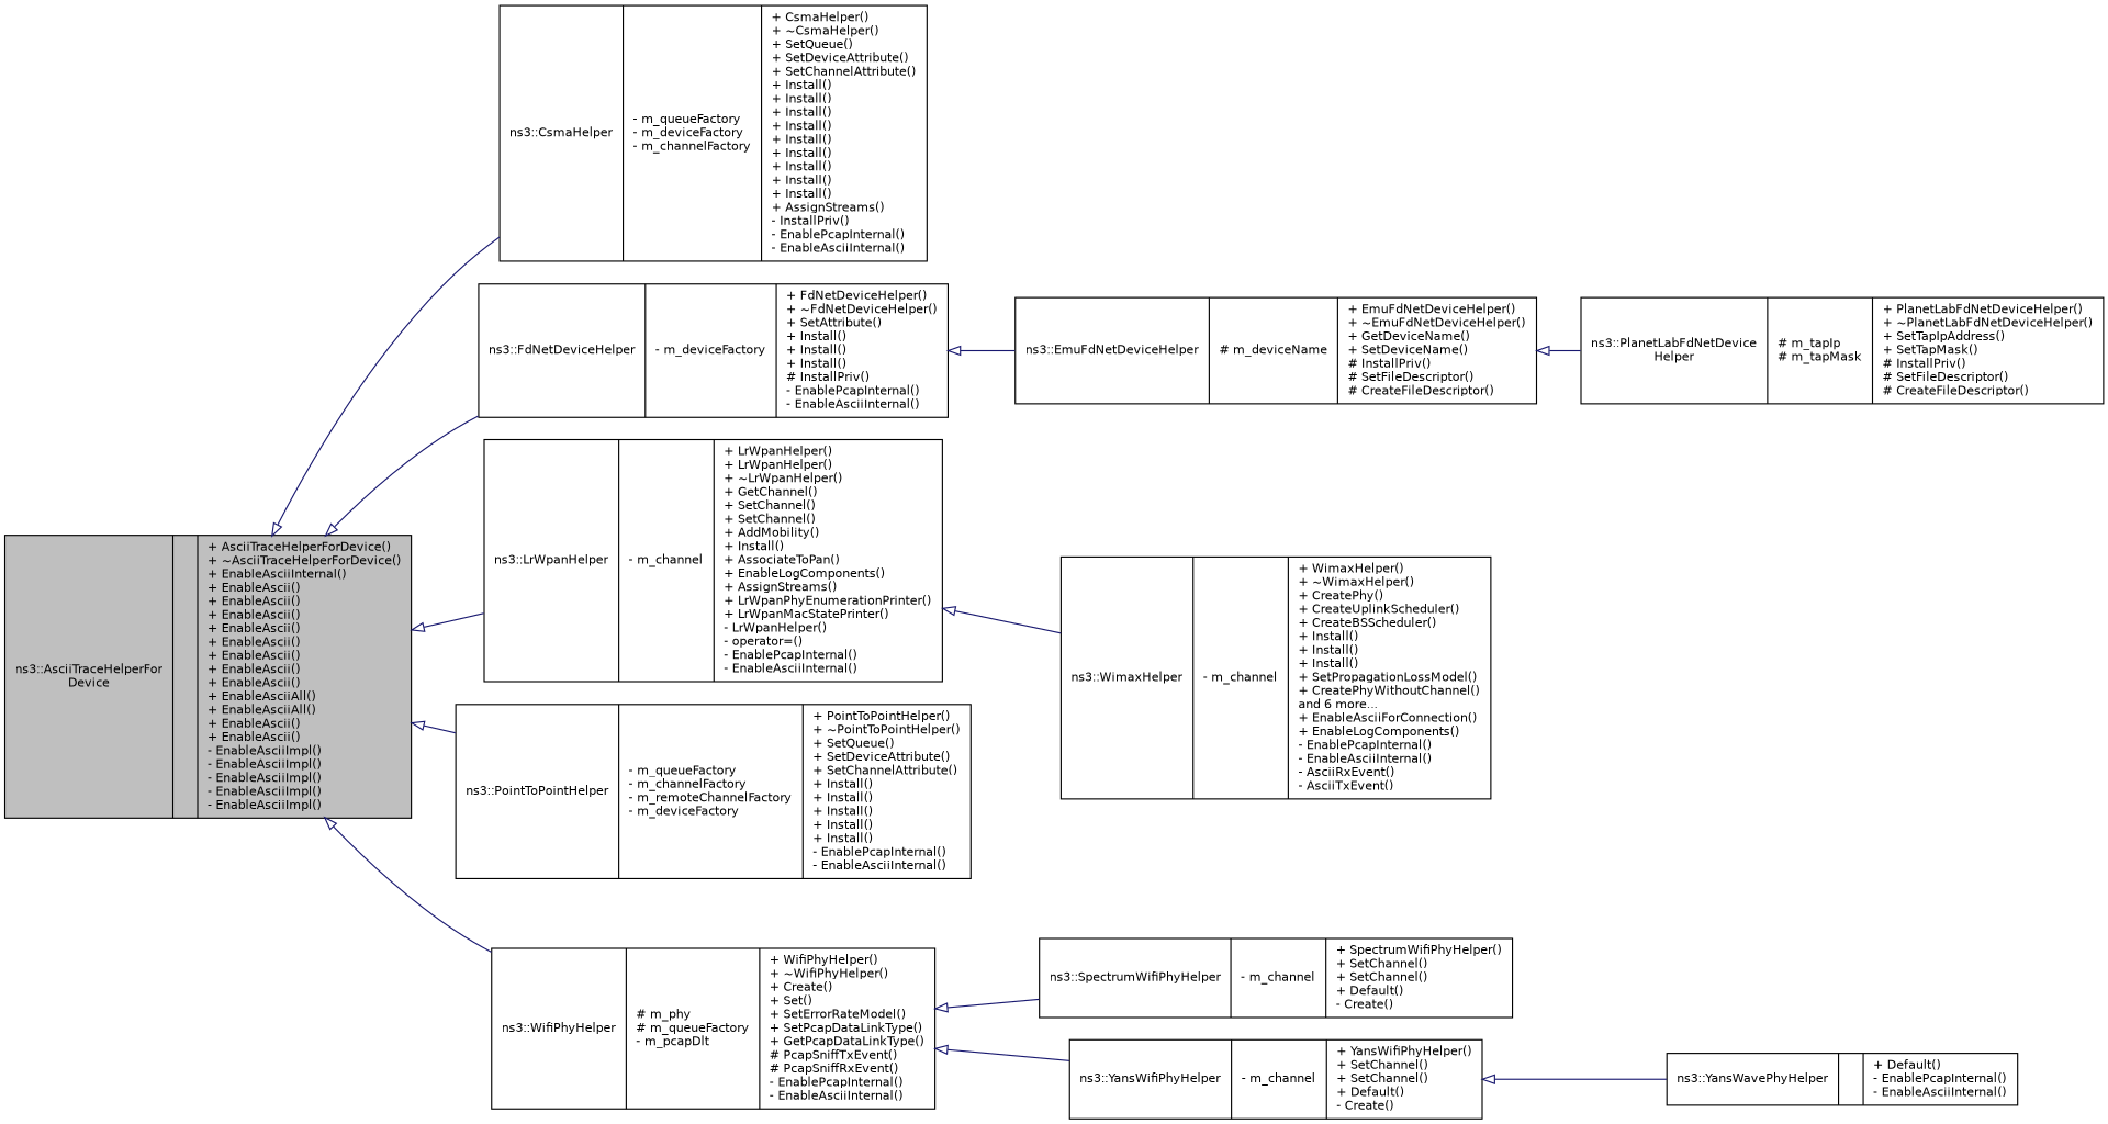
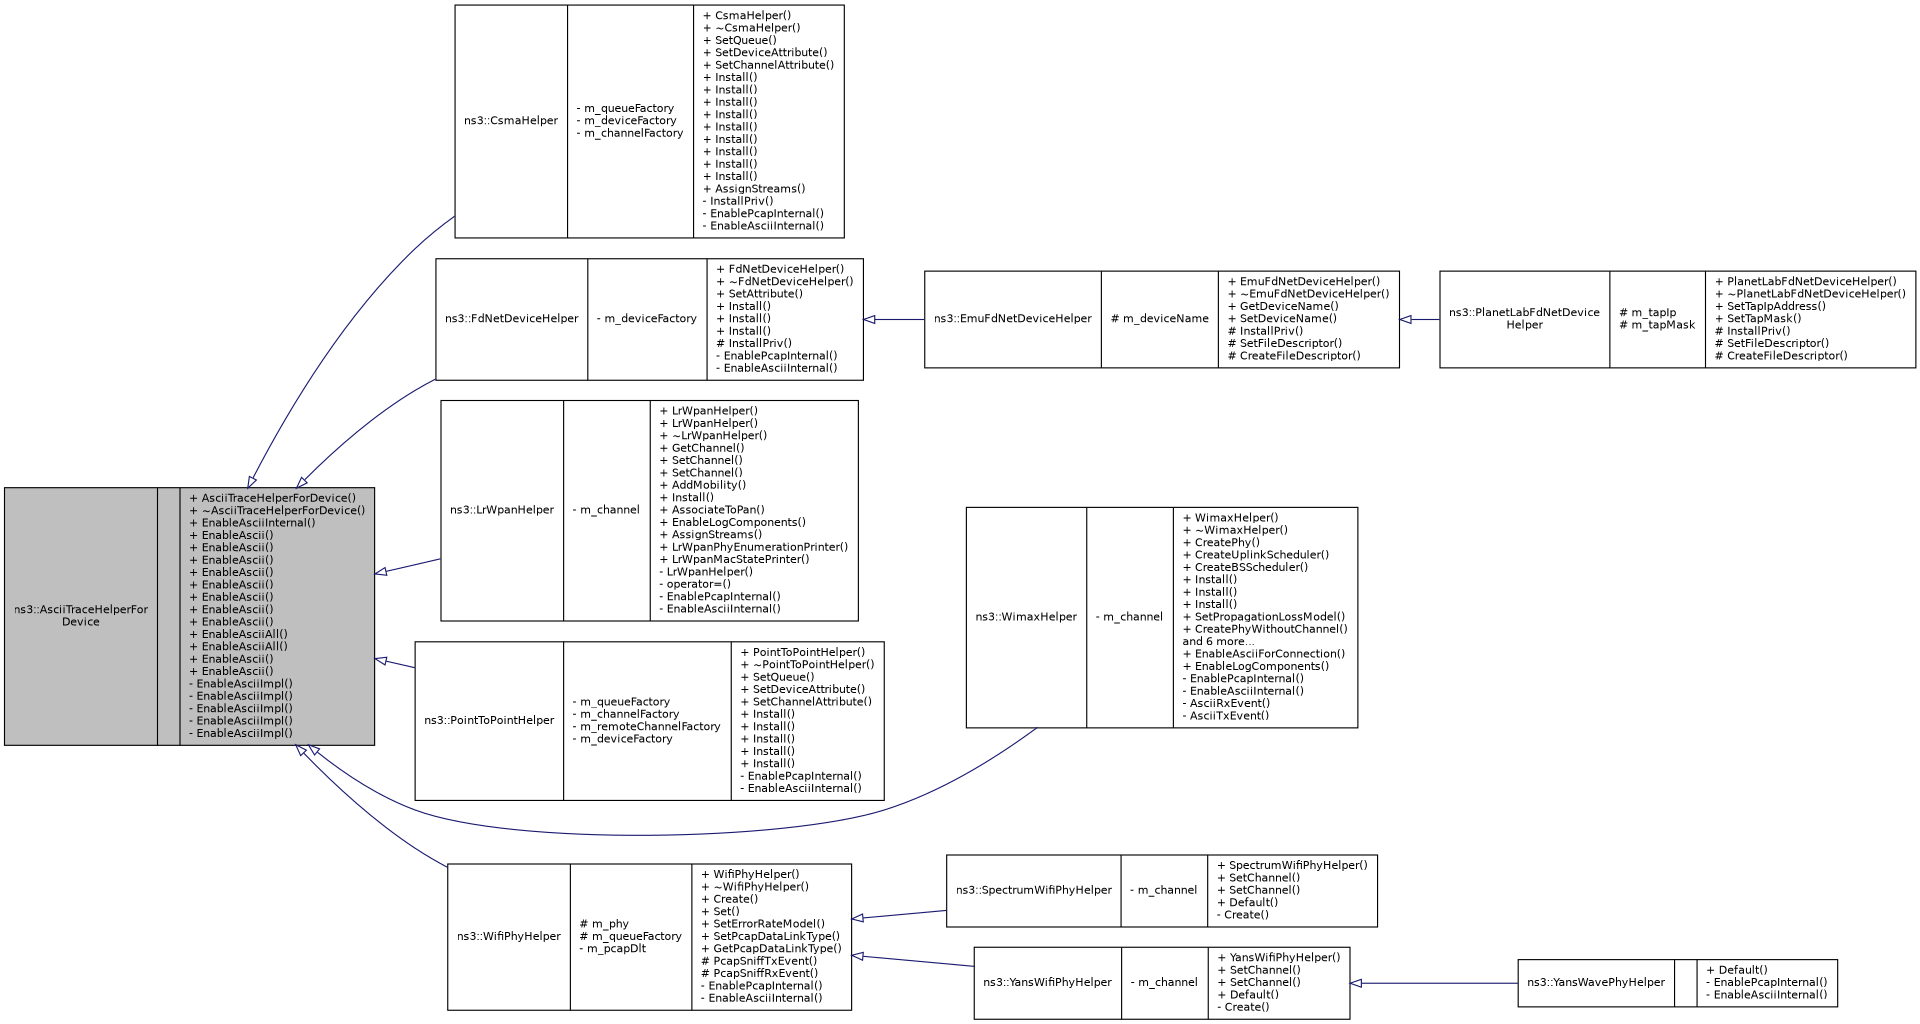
  digraph {
    rankdir=LR
    node [color=black fillcolor=white fontname=Helvetica fontsize=10 shape=record style=filled]
    edge [arrowtail=onormal color=midnightblue dir=back fontname=Helvetica fontsize=10 labelfontname=Helvetica labelfontsize=10 style=solid]
    n1 [fillcolor=grey75 fontcolor=black height=0.2 label="{ns3::AsciiTraceHelperFor\lDevice\n||+ AsciiTraceHelperForDevice()\l+ ~AsciiTraceHelperForDevice()\l+ EnableAsciiInternal()\l+ EnableAscii()\l+ EnableAscii()\l+ EnableAscii()\l+ EnableAscii()\l+ EnableAscii()\l+ EnableAscii()\l+ EnableAscii()\l+ EnableAscii()\l+ EnableAsciiAll()\l+ EnableAsciiAll()\l+ EnableAscii()\l+ EnableAscii()\l- EnableAsciiImpl()\l- EnableAsciiImpl()\l- EnableAsciiImpl()\l- EnableAsciiImpl()\l- EnableAsciiImpl()\l}" width=0.4]
    n2 [height=0.2 label="{ns3::CsmaHelper\n|- m_queueFactory\l- m_deviceFactory\l- m_channelFactory\l|+ CsmaHelper()\l+ ~CsmaHelper()\l+ SetQueue()\l+ SetDeviceAttribute()\l+ SetChannelAttribute()\l+ Install()\l+ Install()\l+ Install()\l+ Install()\l+ Install()\l+ Install()\l+ Install()\l+ Install()\l+ Install()\l+ AssignStreams()\l- InstallPriv()\l- EnablePcapInternal()\l- EnableAsciiInternal()\l}" width=0.4]
    n3 [height=0.2 label="{ns3::FdNetDeviceHelper\n|- m_deviceFactory\l|+ FdNetDeviceHelper()\l+ ~FdNetDeviceHelper()\l+ SetAttribute()\l+ Install()\l+ Install()\l+ Install()\l# InstallPriv()\l- EnablePcapInternal()\l- EnableAsciiInternal()\l}" width=0.4]
    n4 [height=0.2 label="{ns3::LrWpanHelper\n|- m_channel\l|+ LrWpanHelper()\l+ LrWpanHelper()\l+ ~LrWpanHelper()\l+ GetChannel()\l+ SetChannel()\l+ SetChannel()\l+ AddMobility()\l+ Install()\l+ AssociateToPan()\l+ EnableLogComponents()\l+ AssignStreams()\l+ LrWpanPhyEnumerationPrinter()\l+ LrWpanMacStatePrinter()\l- LrWpanHelper()\l- operator=()\l- EnablePcapInternal()\l- EnableAsciiInternal()\l}" width=0.4]
    n5 [height=0.2 label="{ns3::PointToPointHelper\n|- m_queueFactory\l- m_channelFactory\l- m_remoteChannelFactory\l- m_deviceFactory\l|+ PointToPointHelper()\l+ ~PointToPointHelper()\l+ SetQueue()\l+ SetDeviceAttribute()\l+ SetChannelAttribute()\l+ Install()\l+ Install()\l+ Install()\l+ Install()\l+ Install()\l- EnablePcapInternal()\l- EnableAsciiInternal()\l}" width=0.4]
    n6 [height=0.2 label="{ns3::WifiPhyHelper\n|# m_phy\l# m_queueFactory\l- m_pcapDlt\l|+ WifiPhyHelper()\l+ ~WifiPhyHelper()\l+ Create()\l+ Set()\l+ SetErrorRateModel()\l+ SetPcapDataLinkType()\l+ GetPcapDataLinkType()\l# PcapSniffTxEvent()\l# PcapSniffRxEvent()\l- EnablePcapInternal()\l- EnableAsciiInternal()\l}" width=0.4]
    n7 [height=0.2 label="{ns3::WimaxHelper\n|- m_channel\l|+ WimaxHelper()\l+ ~WimaxHelper()\l+ CreatePhy()\l+ CreateUplinkScheduler()\l+ CreateBSScheduler()\l+ Install()\l+ Install()\l+ Install()\l+ SetPropagationLossModel()\l+ CreatePhyWithoutChannel()\land 6 more...\l+ EnableAsciiForConnection()\l+ EnableLogComponents()\l- EnablePcapInternal()\l- EnableAsciiInternal()\l- AsciiRxEvent()\l- AsciiTxEvent()\l}" width=0.4]
    n8 [height=0.2 label="{ns3::EmuFdNetDeviceHelper\n|# m_deviceName\l|+ EmuFdNetDeviceHelper()\l+ ~EmuFdNetDeviceHelper()\l+ GetDeviceName()\l+ SetDeviceName()\l# InstallPriv()\l# SetFileDescriptor()\l# CreateFileDescriptor()\l}" width=0.4]
    n9 [height=0.2 label="{ns3::SpectrumWifiPhyHelper\n|- m_channel\l|+ SpectrumWifiPhyHelper()\l+ SetChannel()\l+ SetChannel()\l+ Default()\l- Create()\l}" width=0.4]
    n10 [height=0.2 label="{ns3::YansWifiPhyHelper\n|- m_channel\l|+ YansWifiPhyHelper()\l+ SetChannel()\l+ SetChannel()\l+ Default()\l- Create()\l}" width=0.4]
    n11 [height=0.2 label="{ns3::PlanetLabFdNetDevice\lHelper\n|# m_tapIp\l# m_tapMask\l|+ PlanetLabFdNetDeviceHelper()\l+ ~PlanetLabFdNetDeviceHelper()\l+ SetTapIpAddress()\l+ SetTapMask()\l# InstallPriv()\l# SetFileDescriptor()\l# CreateFileDescriptor()\l}" width=0.4]
    n12 [height=0.2 label="{ns3::YansWavePhyHelper\n||+ Default()\l- EnablePcapInternal()\l- EnableAsciiInternal()\l}" width=0.4]
    n1 -> n2
    n1 -> n3
    n1 -> n4
    n1 -> n5
    n1 -> n6
-   n4 -> n7
+   n1 -> n7
    n3 -> n8
    n6 -> n9
    n6 -> n10
    n8 -> n11
    n10 -> n12
  }
